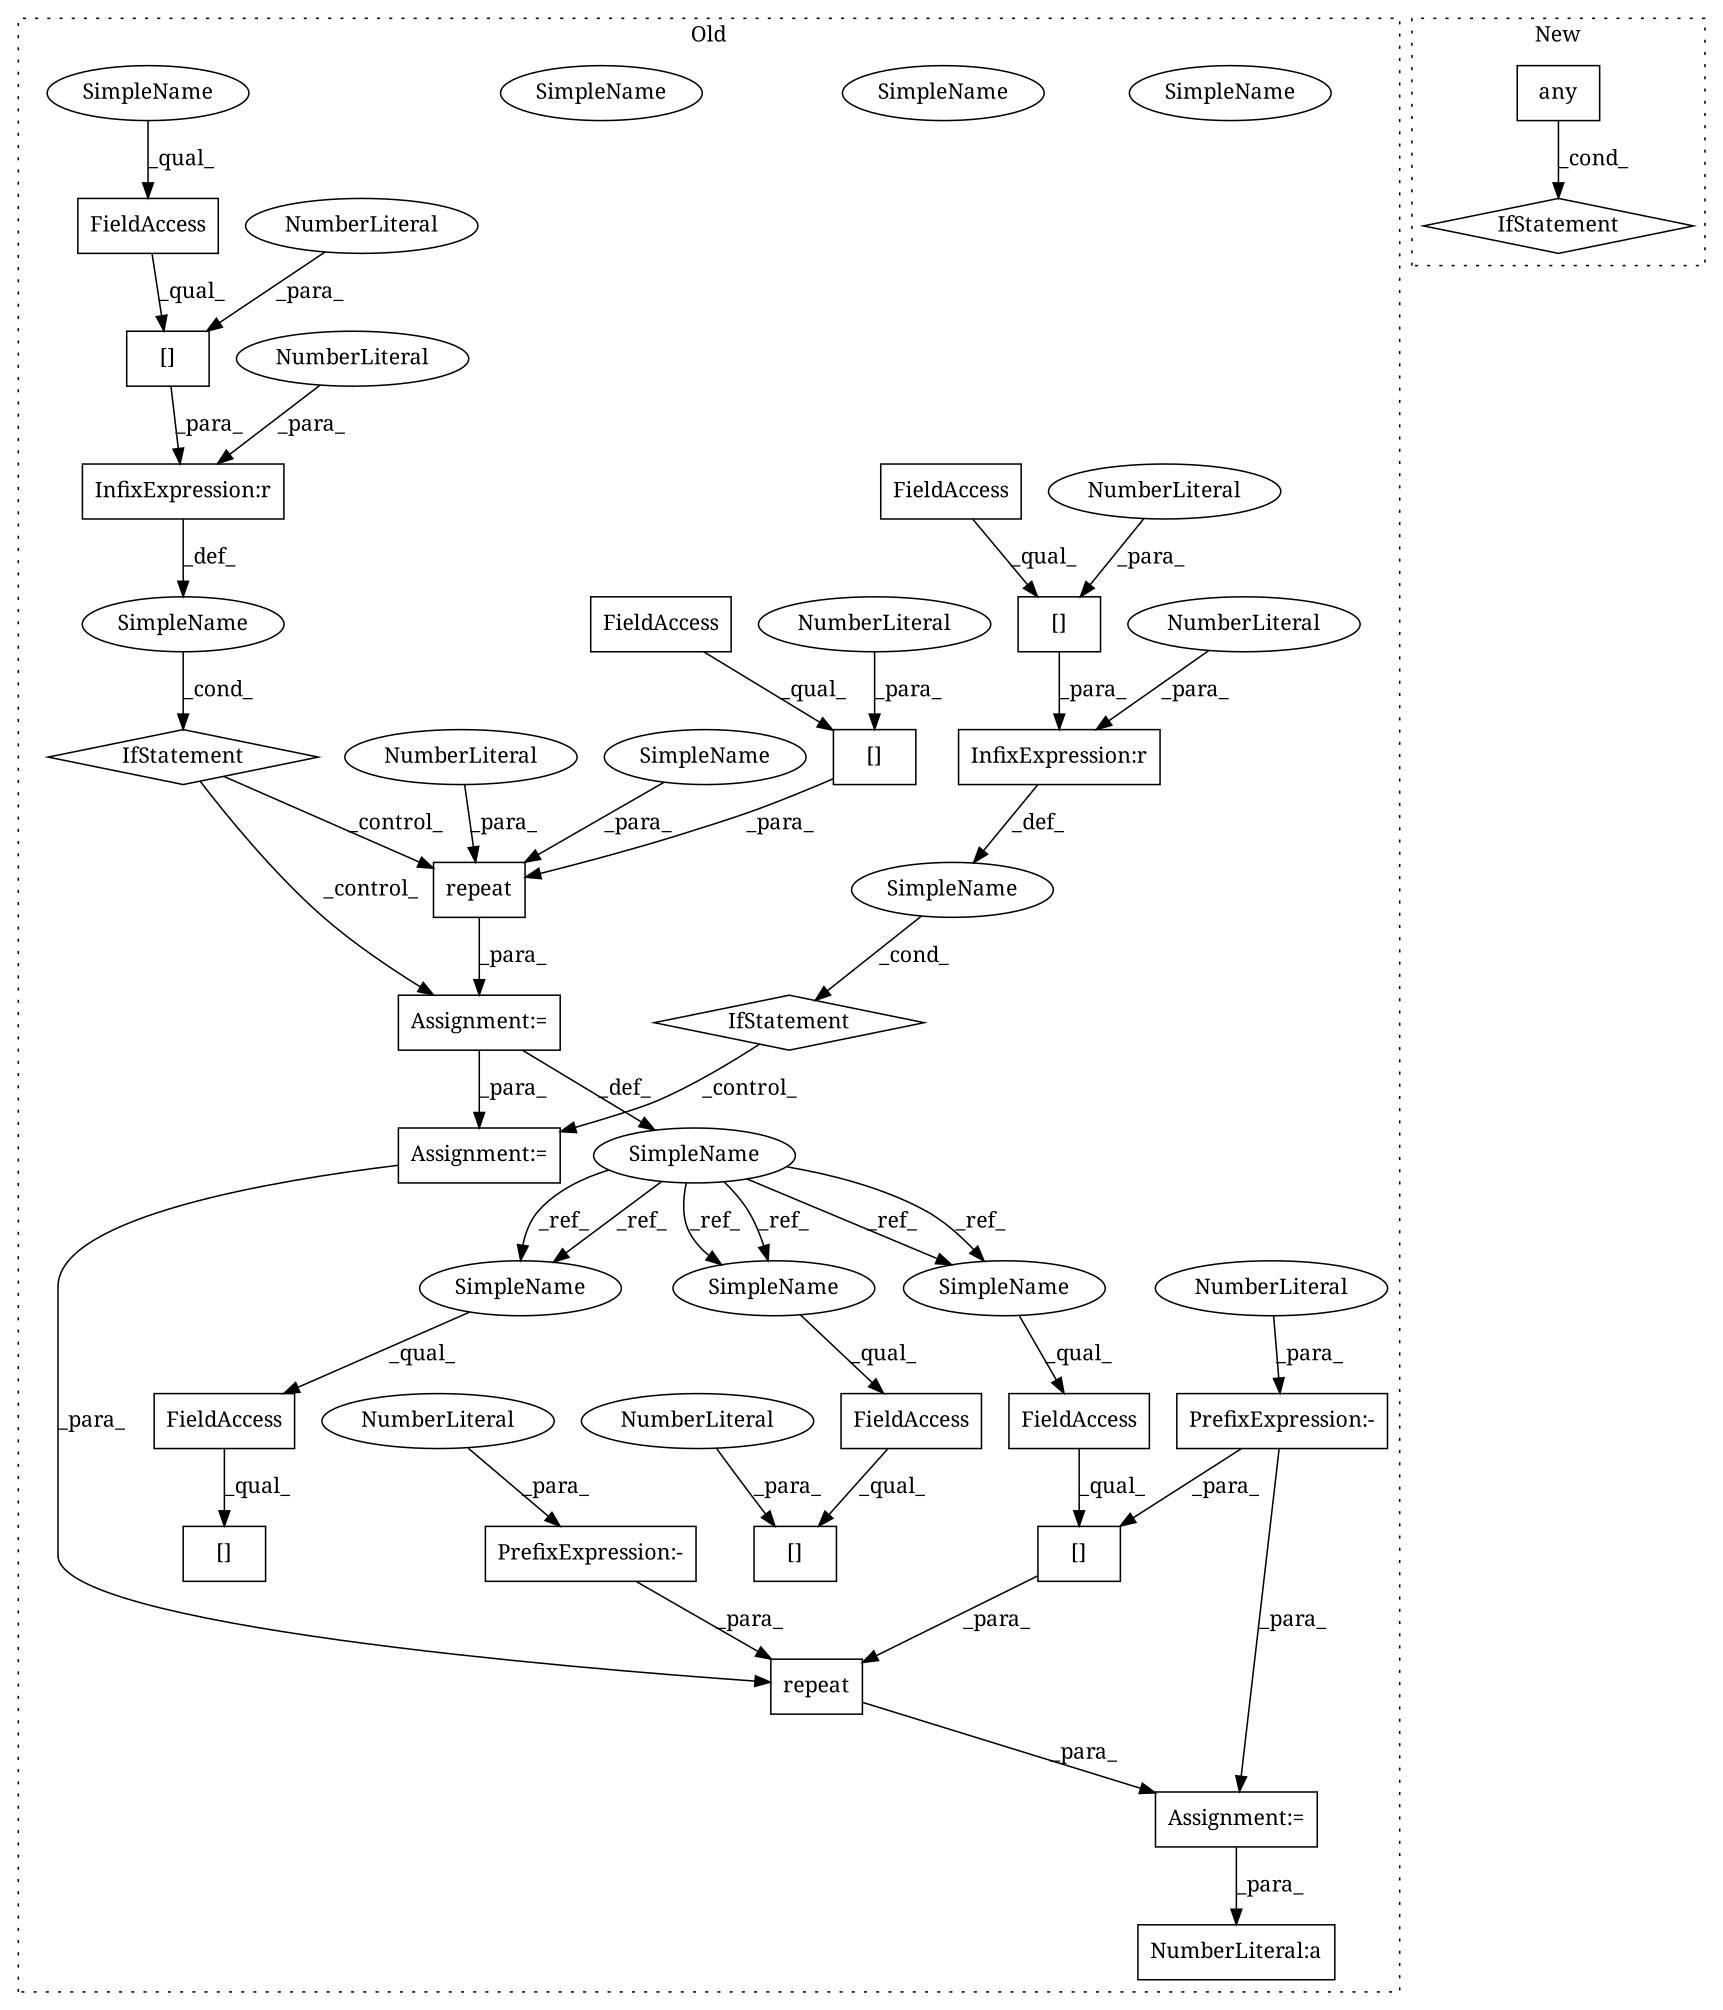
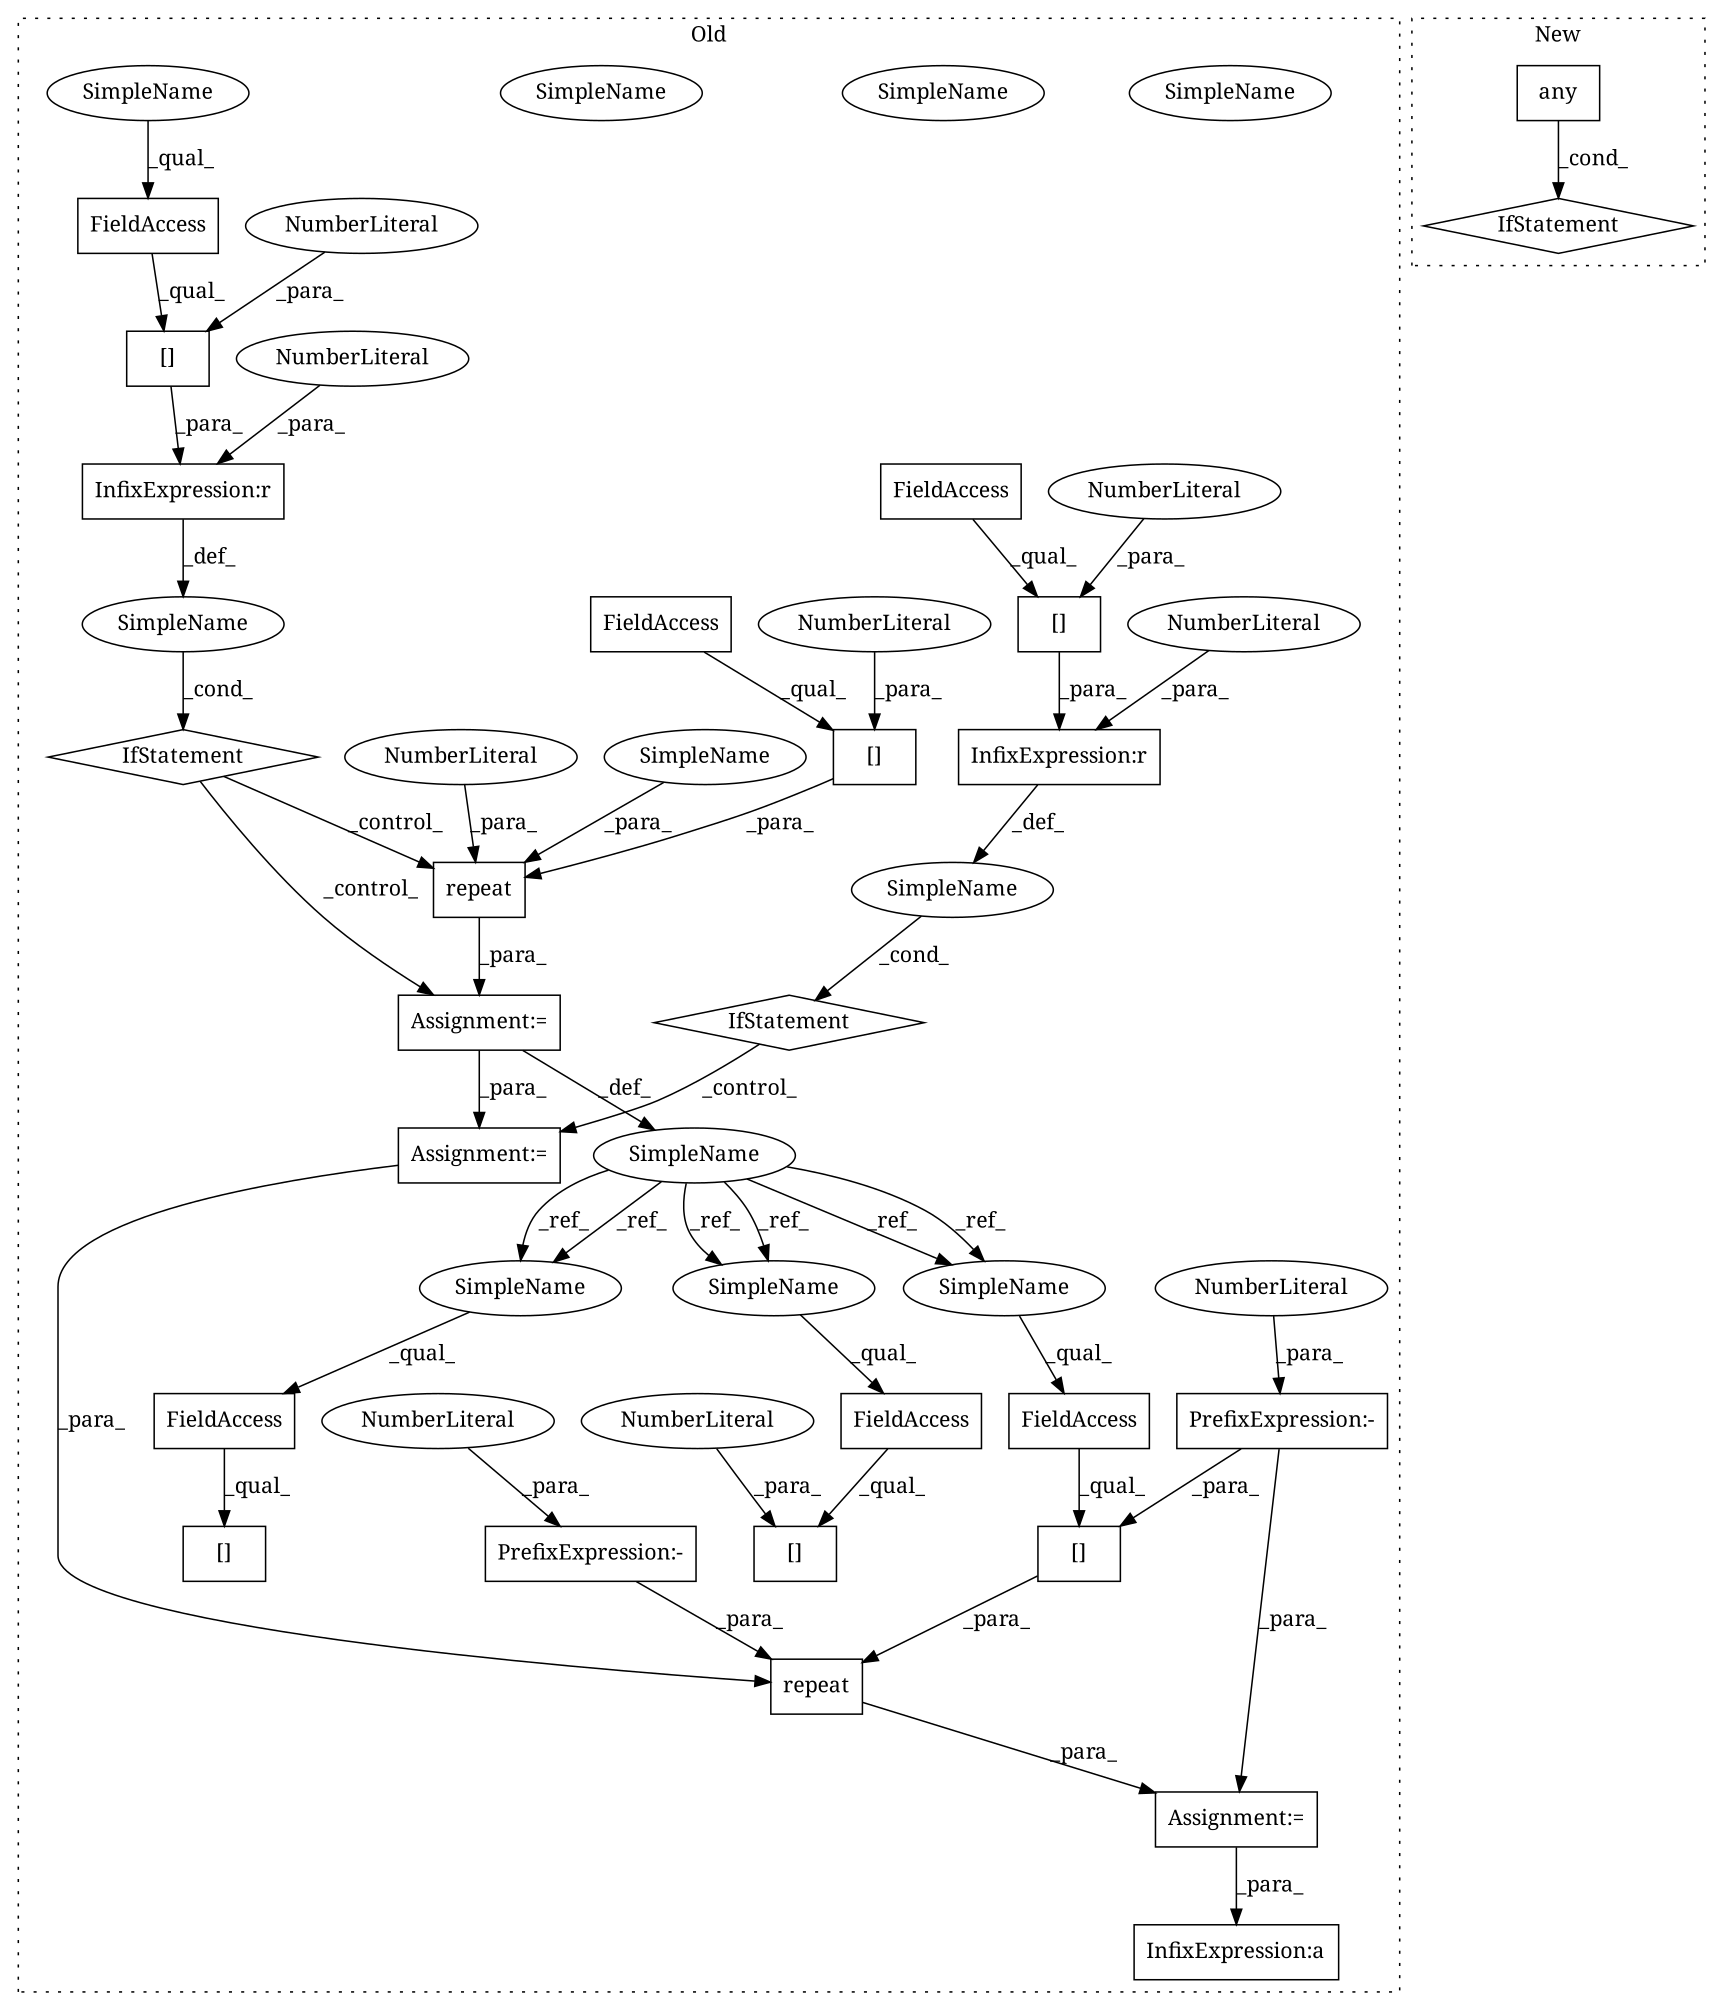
  digraph {
    fontname="Noto Serif"
    node [a=42 l=1 s=1849 shape=box fontname="Noto Serif"]
    edge [fontname="Noto Serif"]
    n1 [a=32 l="7,1" label=repeat s="1708,1748"]
-   n2 [a=27 l=3 label="NumberLiteral:a" s=2565]
+   n2 [a=27 l=3 label="InfixExpression:a" s=2565]
    n3 [a=34 label=NumberLiteral s=1747 shape=ellipse]
    n4 [a=2 l="17,1" label="[]" s="1849,1867"]
    n5 [a=34 label=NumberLiteral s=1866 shape=ellipse]
    n6 [a=2 l="18,1" label="[]" s="1726,1745"]
    n7 [a=34 label=NumberLiteral s=1744 shape=ellipse]
    n8 [a=2 l="17,1" label="[]" s="2315,2334"]
    n9 [a=38 label="PrefixExpression:-" s=2332]
    n10 [a=34 label=NumberLiteral s=2333 shape=ellipse]
    n11 [a=2 l="17,1" label="[]" s="2110,2129"]
    n12 [a=38 label="PrefixExpression:-" s=2336]
    n13 [a=34 label=NumberLiteral s=2337 shape=ellipse]
    n14 [a=27 l=4 label="InfixExpression:r" s=1664]
    n15 [a=2 l="17,1" label="[]" s="1645,1663"]
    n16 [a=34 label=NumberLiteral s=1668 shape=ellipse]
    n17 [a=34 label=NumberLiteral s=1662 shape=ellipse]
    n18 [a=22 l=16 label=FieldAccess]
    n19 [l=10 label=SimpleName s=1679 shape=ellipse]
    n20 [a=22 l=16 label=FieldAccess s=2315]
    n21 [a=22 l=17 label=FieldAccess s=1726]
    n22 [a=22 l=16 label=FieldAccess s=1645]
    n23 [a=22 l=16 label=FieldAccess s=2110]
    n24 [label=SimpleName shape=ellipse l="" s=""]
    n25 [a=25 l="4,2" label=IfStatement s="1641,1669" shape=diamond]
    n26 [a=32 l="7,1" label=repeat s="2299,2338"]
    n27 [a=7 label="Assignment:=" s=2280]
    n28 [a=7 label="Assignment:=" s=1689]
    n29 [a=7 label="Assignment:=" s=1811]
    n30 [a=27 l=4 label="InfixExpression:r" s=1785]
    n31 [a=2 l="18,1" label="[]" s="1765,1784"]
    n32 [a=34 label=NumberLiteral s=1789 shape=ellipse]
    n33 [a=34 label=NumberLiteral s=1783 shape=ellipse]
    n34 [a=22 l=17 label=FieldAccess s=1765]
    n35 [label=SimpleName shape=ellipse l="" s=""]
    n36 [a=25 l="4,2" label=IfStatement s="1761,1790" shape=diamond]
    n37 [l=10 label=SimpleName s=2315 shape=ellipse]
    n38 [l=10 label=SimpleName s=2110 shape=ellipse]
    n39 [l=10 label=SimpleName shape=ellipse]
    n40 [l=10 label=SimpleName shape=ellipse]
    n41 [l=10 label=SimpleName s=1645 shape=ellipse]
    n42 [l=10 label=SimpleName s=1715 shape=ellipse]
    n43 [l=10 label=SimpleName s=2315 shape=ellipse]
    n44 [l=10 label=SimpleName s=2110 shape=ellipse]
    n45 [a=32 l="4,1" label=any s="2449,2461"]
    n46 [a=25 l="4,2" label=IfStatement s="2427,2462" shape=diamond]
    subgraph cluster_1 {
      label=Old
      style=dotted
      n1
      n2
      n3
      n4
      n5
      n6
      n7
      n8
      n9
      n10
      n11
      n12
      n13
      n14
      n15
      n16
      n17
      n18
      n19
      n20
      n21
      n22
      n23
      n24
      n25
      n26
      n27
      n28
      n29
      n30
      n31
      n32
      n33
      n34
      n35
      n36
      n37
      n38
      n39
      n40
      n41
      n42
      n43
      n44
    }
    subgraph cluster_2 {
      label=New
      style=dotted
      n45
      n46
    }
    n1 -> n28 [label=_para_]
    n3 -> n1 [label=_para_]
    n5 -> n4 [label=_para_]
    n6 -> n1 [label=_para_]
    n7 -> n6 [label=_para_]
    n8 -> n26 [label=_para_]
    n9 -> n8 [label=_para_]
    n9 -> n27 [label=_para_]
    n10 -> n9 [label=_para_]
    n12 -> n26 [label=_para_]
    n13 -> n12 [label=_para_]
    n14 -> n24 [label=_def_]
    n15 -> n14 [label=_para_]
    n16 -> n14 [label=_para_]
    n17 -> n15 [label=_para_]
    n18 -> n4 [label=_qual_]
    n19 -> n40 [label=_ref_]
    n19 -> n40 [label=_ref_]
    n19 -> n43 [label=_ref_]
    n19 -> n43 [label=_ref_]
    n19 -> n44 [label=_ref_]
    n19 -> n44 [label=_ref_]
    n20 -> n8 [label=_qual_]
    n21 -> n6 [label=_qual_]
    n22 -> n15 [label=_qual_]
    n23 -> n11 [label=_qual_]
    n24 -> n25 [label=_cond_]
    n25 -> n1 [label=_control_]
    n25 -> n28 [label=_control_]
    n26 -> n27 [label=_para_]
    n27 -> n2 [label=_para_]
    n28 -> n19 [label=_def_]
    n28 -> n29 [label=_para_]
    n29 -> n26 [label=_para_]
    n30 -> n35 [label=_def_]
    n31 -> n30 [label=_para_]
    n32 -> n30 [label=_para_]
    n33 -> n31 [label=_para_]
    n34 -> n31 [label=_qual_]
    n35 -> n36 [label=_cond_]
    n36 -> n29 [label=_control_]
    n40 -> n18 [label=_qual_]
    n41 -> n22 [label=_qual_]
    n42 -> n1 [label=_para_]
    n43 -> n20 [label=_qual_]
    n44 -> n23 [label=_qual_]
    n45 -> n46 [label=_cond_]
  }
